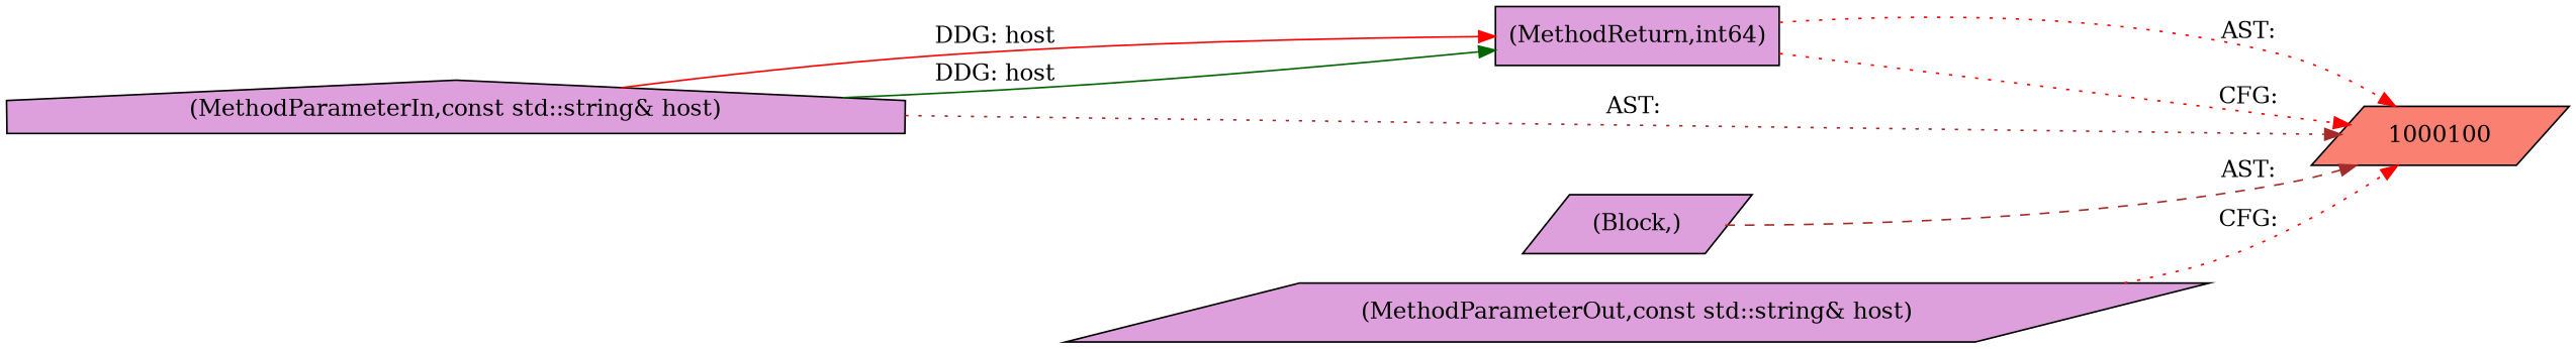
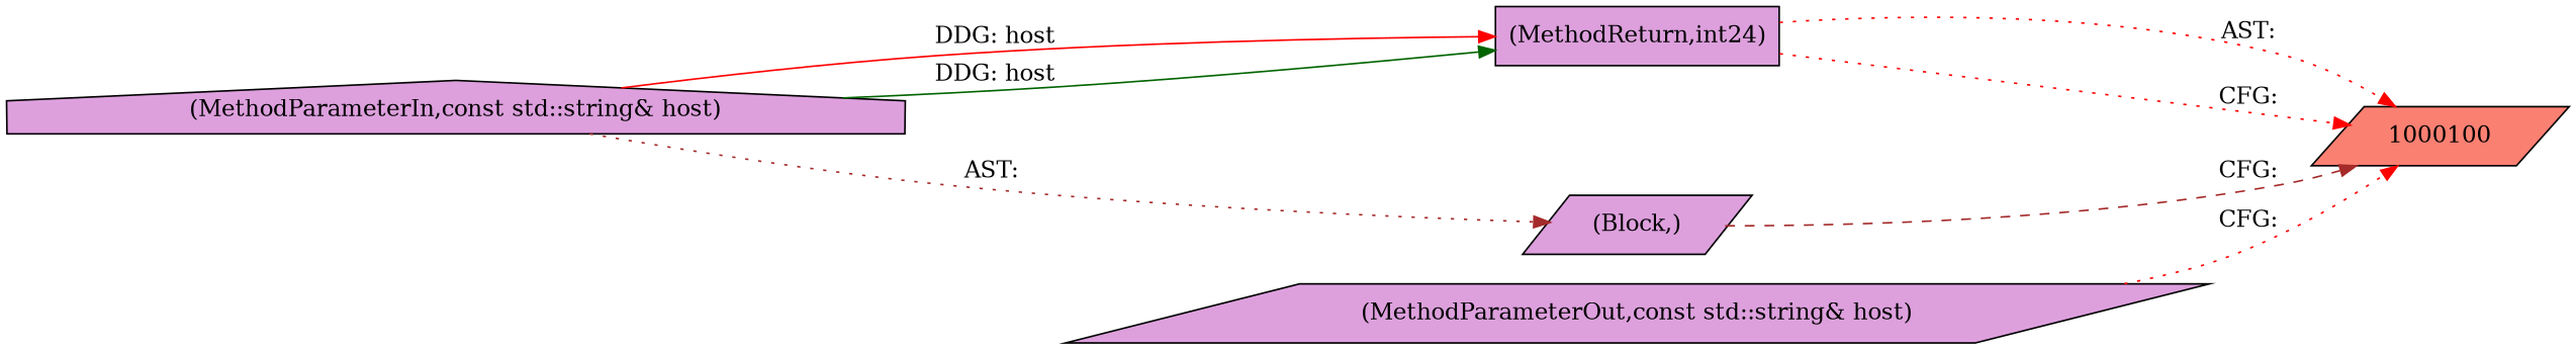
  digraph {
    rankdir=LR
    node [fillcolor=plum shape=parallelogram style=filled]
    edge [color=red style=dotted]
-   n1 [label="(MethodReturn,int64)" shape=box]
+   n1 [label="(MethodReturn,int24)" shape=box]
    1000100 [fillcolor=salmon]
    n3 [label="(MethodParameterIn,const std::string& host)" shape=house]
    n4 [label="(MethodParameterOut,const std::string& host)"]
    n5 [label="(Block,)"]
    n1 -> 1000100 [label="AST: "]
    n1 -> 1000100 [label="CFG: "]
    n3 -> n1 [label="DDG: host" style=solid]
    n3 -> n1 [color=darkgreen label="DDG: host" style=solid]
-   n3 -> 1000100 [color=brown label="AST: "]
+   n3 -> n5 [color=brown label="AST: "]
    n4 -> 1000100 [label="CFG: "]
-   n5 -> 1000100 [color=brown label="AST: " style=dashed]
+   n5 -> 1000100 [color=brown label="CFG: " style=dashed]
  }
